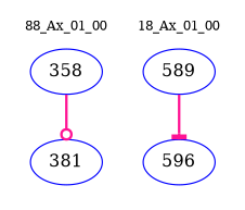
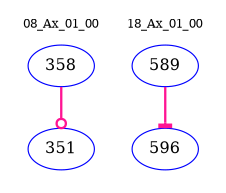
  digraph {
    node [color=blue]
    edge [color=deeppink style=bold]
    n1 [label=358]
-   n2 [label=381]
+   n2 [label=351]
    n3 [label=589]
    n4 [label=596]
    subgraph cluster_1 {
      color=white
      fontsize=10
-     label="88_Ax_01_00"
+     label="08_Ax_01_00"
      n1
      n2
    }
    subgraph cluster_2 {
      color=white
      fontsize=10
      label="18_Ax_01_00"
      n3
      n4
    }
    n1 -> n2 [arrowhead=odot]
    n3 -> n4 [arrowhead=tee]
  }
